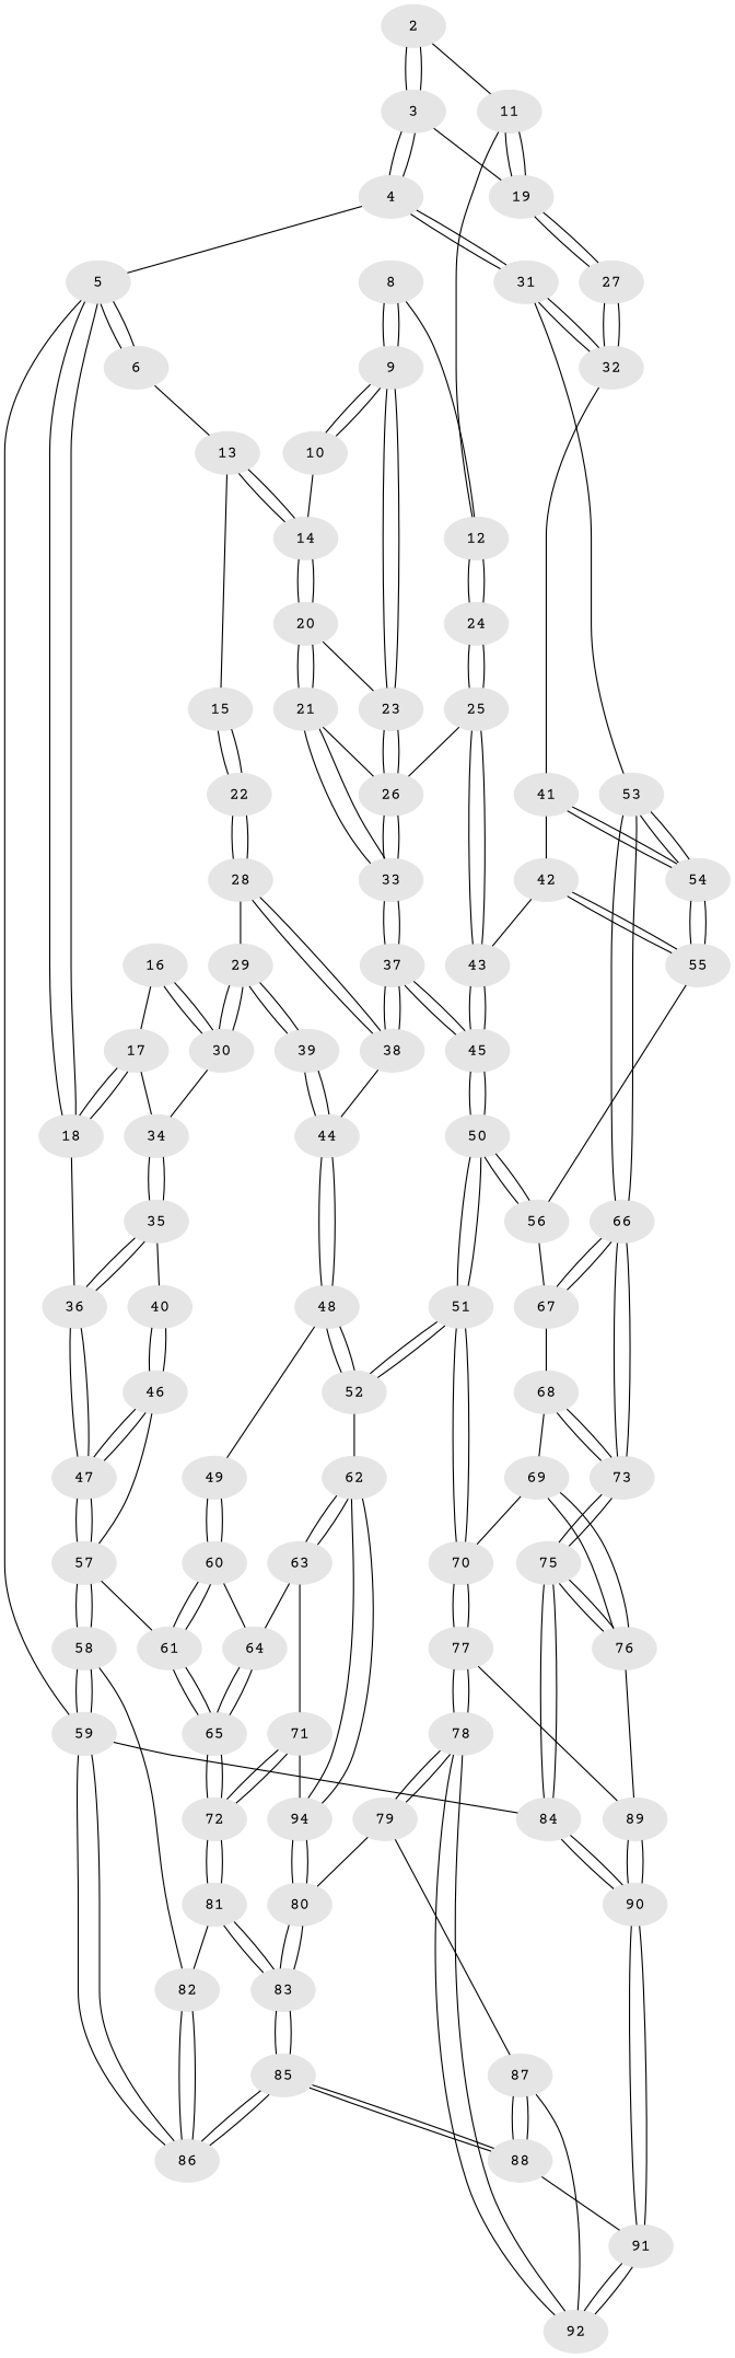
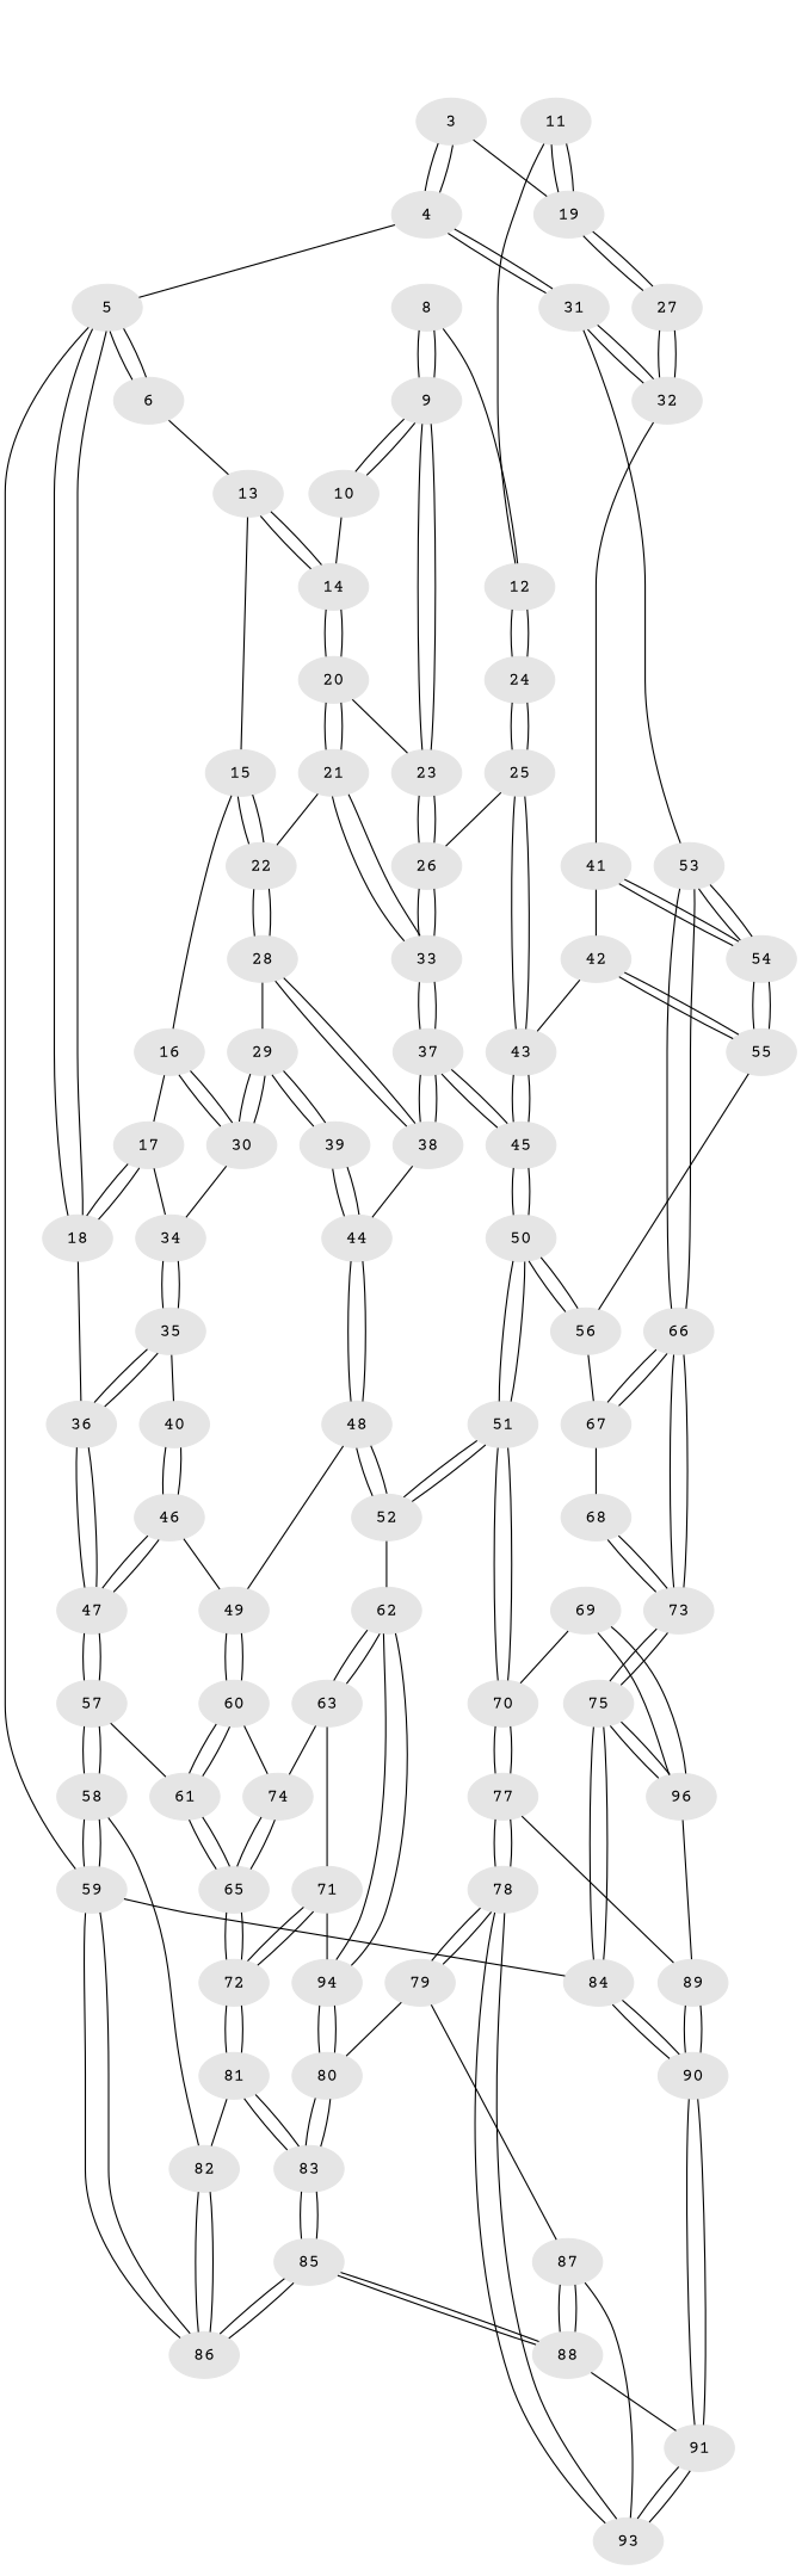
  graph {
    fontname="Courier Prime"
    node [color=gray90 fontname="Courier Prime" style=filled]
    edge [fontname="Courier Prime"]
-   2
    3
    11
    8
    9
    12
    4
    19
    5
    31
    27
    6
    18
    59
    32
    53
    84
    90
    13
    36
    86
    14
    15
    10
    23
    24
    26
    20
    25
    16
    22
    21
    17
    30
    28
    34
    35
    47
    33
    37
    29
    38
    43
    45
    41
    39
    44
    54
    66
    42
    40
    46
    57
    50
    48
    49
    55
    56
    52
    51
    60
    58
    61
    62
-   64
+   64 [label=74]
    70
    67
    77
    63
    n70 [label=94]
    73
    68
    82
    65
    72
    71
    80
    81
    75
    69
-   76
+   76 [label=96]
    89
    78
    83
    79
-   92
+   92 [label=93]
    87
    88
    85
    91
-   2 -- 3
-   2 -- 3
-   2 -- 11
    3 -- 4
    3 -- 4
    3 -- 19
    11 -- 12
    11 -- 19
    11 -- 19
    8 -- 9
    8 -- 9
    8 -- 12
    9 -- 10
    9 -- 10
    9 -- 23
    9 -- 23
    12 -- 24
    12 -- 24
    4 -- 5
    4 -- 31
    4 -- 31
    19 -- 27
    19 -- 27
    5 -- 6
    5 -- 6
    5 -- 18
    5 -- 18
    5 -- 59
    31 -- 32
    31 -- 32
    31 -- 53
    27 -- 32
    27 -- 32
    6 -- 13
    18 -- 36
    59 -- 84
    59 -- 86
    59 -- 86
    32 -- 41
    53 -- 54
    53 -- 54
    53 -- 66
    53 -- 66
    84 -- 90
    84 -- 90
    90 -- 91
    90 -- 91
    13 -- 14
    13 -- 14
    13 -- 15
    36 -- 47
    36 -- 47
    14 -- 20
    14 -- 20
+   15 -- 16
    15 -- 22
    15 -- 22
    10 -- 14
    23 -- 26
    23 -- 26
    24 -- 25
    24 -- 25
    26 -- 33
    26 -- 33
    20 -- 23
    20 -- 21
    20 -- 21
    25 -- 26
    25 -- 43
    25 -- 43
    16 -- 17
    16 -- 30
    16 -- 30
    22 -- 28
    22 -- 28
-   21 -- 26
+   21 -- 22
    21 -- 33
    21 -- 33
    17 -- 18
    17 -- 18
    17 -- 34
    30 -- 34
    28 -- 29
    28 -- 38
    28 -- 38
    34 -- 35
    34 -- 35
    35 -- 36
    35 -- 36
    35 -- 40
    47 -- 57
    47 -- 57
    33 -- 37
    33 -- 37
    37 -- 38
    37 -- 38
    37 -- 45
    37 -- 45
    29 -- 30
    29 -- 30
    29 -- 39
    29 -- 39
    38 -- 44
    43 -- 45
    43 -- 45
    45 -- 50
    45 -- 50
    41 -- 54
    41 -- 54
    41 -- 42
    39 -- 44
    39 -- 44
    44 -- 48
    44 -- 48
    54 -- 55
    54 -- 55
    66 -- 67
    66 -- 67
    66 -- 73
    66 -- 73
    42 -- 43
    42 -- 55
    42 -- 55
    40 -- 46
    40 -- 46
    46 -- 47
    46 -- 47
-   46 -- 57
+   46 -- 49
    57 -- 58
    57 -- 58
    57 -- 61
    50 -- 56
    50 -- 56
    50 -- 51
    50 -- 51
    48 -- 49
    48 -- 52
    48 -- 52
    49 -- 60
    49 -- 60
    55 -- 56
    56 -- 67
    52 -- 62
    51 -- 52
    51 -- 52
    51 -- 70
    51 -- 70
    60 -- 61
    60 -- 61
    60 -- 64
    58 -- 59
    58 -- 59
    58 -- 82
    61 -- 65
    61 -- 65
    62 -- 63
    62 -- 63
    62 -- n70
    62 -- n70
    64 -- 65
    64 -- 65
    70 -- 77
    70 -- 77
    67 -- 68
    77 -- 89
    77 -- 78
    77 -- 78
    63 -- 64
    63 -- 71
    n70 -- 80
    n70 -- 80
    73 -- 75
    73 -- 75
    68 -- 73
    68 -- 73
-   68 -- 69
    82 -- 86
    82 -- 86
    65 -- 72
    65 -- 72
    72 -- 81
    72 -- 81
    71 -- n70
    71 -- 72
    71 -- 72
    80 -- 83
    80 -- 83
    81 -- 82
    81 -- 83
    81 -- 83
    75 -- 84
    75 -- 84
    75 -- 76
    75 -- 76
    69 -- 70
    69 -- 76
    69 -- 76
    76 -- 89
    89 -- 90
    89 -- 90
    78 -- 79
    78 -- 79
    78 -- 92
    78 -- 92
    83 -- 85
    83 -- 85
    79 -- 80
    79 -- 87
    87 -- 92
    87 -- 88
    87 -- 88
    88 -- 91
    85 -- 86
    85 -- 86
    85 -- 88
    85 -- 88
    91 -- 92
    91 -- 92
  }
